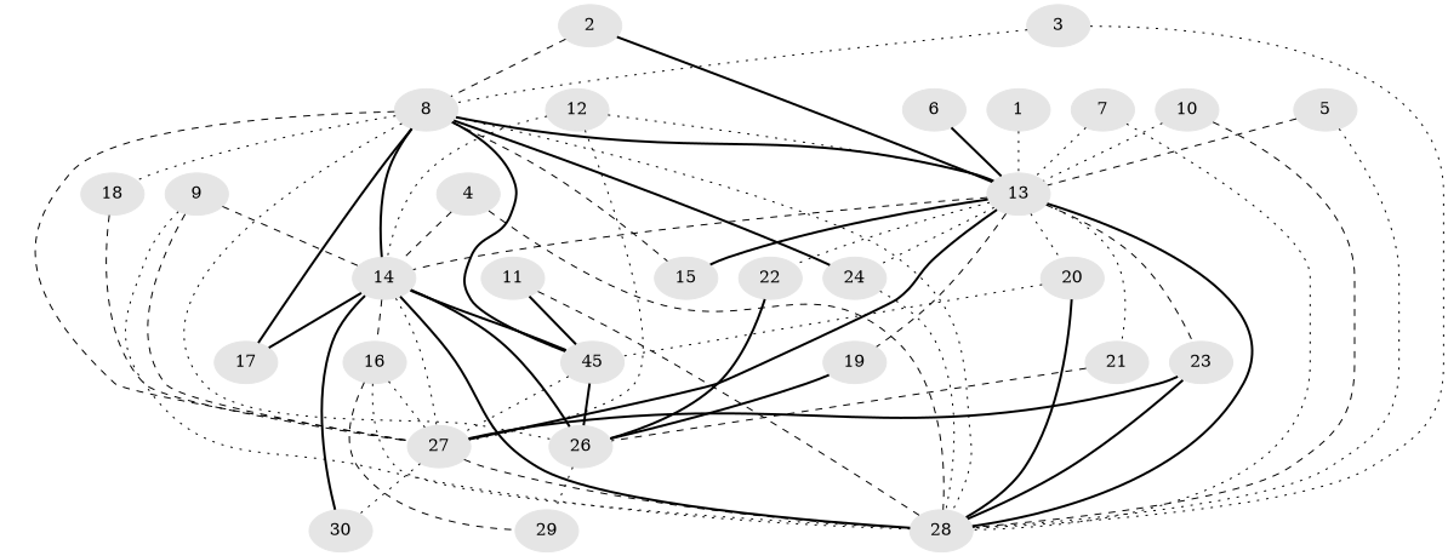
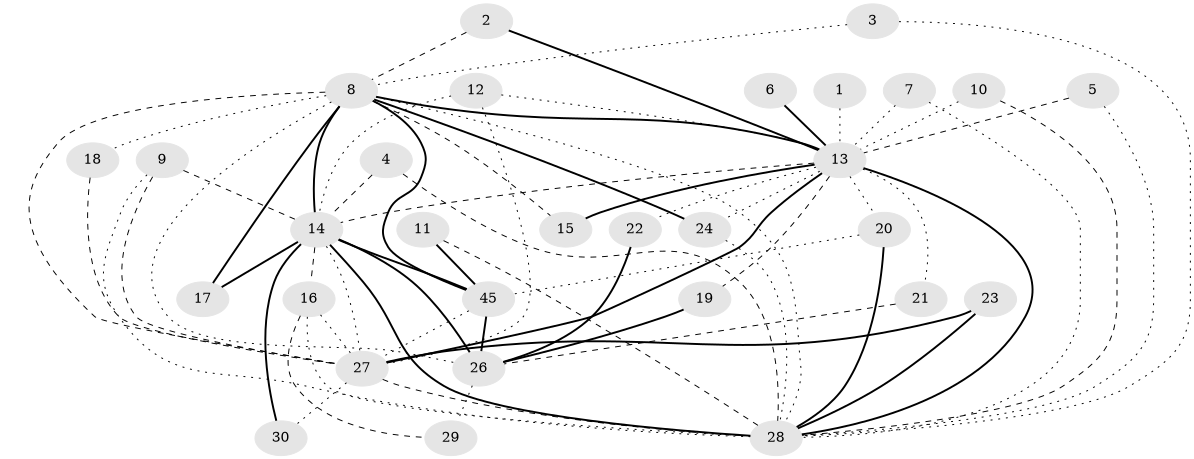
  graph {
    node [color=gray90 style=filled]
    edge [style=dotted weight=1.0]
    1
    13
    28
    14
    15
    24
    27
    19
    20
    21
    22
    23
    2
    8
    17
    18
    n17 [label=45]
    26
    3
    4
    16
    30
    5
    6
    7
    29
    9
    10
    11
    12
    1 -- 13 [weight=2.0]
    13 -- 28 [style=bold weight=4.0]
    13 -- 14 [style=dashed weight=6.0]
    13 -- 15 [style=bold]
    13 -- 24
    13 -- 27 [style=bold weight=5.0]
    13 -- 19 [style=dashed]
    13 -- 20
    13 -- 21
    13 -- 22
-   13 -- 23 [style=dashed]
    14 -- 28 [style=bold weight=6.0]
    14 -- 27 [weight=6.0]
    14 -- 17 [style=bold]
    14 -- n17 [style=bold weight=2.0]
    14 -- 26 [style=bold]
    14 -- 16 [style=dashed weight=2.0]
    14 -- 30 [style=bold]
    24 -- 28
    27 -- 28 [style=dashed weight=4.0]
    27 -- 30
    19 -- 26 [style=bold]
    20 -- 28 [style=bold weight=2.0]
    20 -- n17
    21 -- 26 [style=dashed]
    22 -- 26 [style=bold]
    23 -- 28 [style=bold]
    23 -- 27 [style=bold]
    2 -- 13 [style=bold]
    2 -- 8 [style=dashed]
    8 -- 13 [style=bold weight=2.0]
    8 -- 28 [weight=3.0]
    8 -- 14 [style=bold weight=3.0]
    8 -- 15 [style=dashed]
    8 -- 24 [style=bold]
    8 -- 27 [style=dashed weight=3.0]
    8 -- 17 [style=bold]
    8 -- 18
    8 -- n17 [style=bold]
    8 -- 26 [weight=2.0]
    18 -- 27 [style=dashed]
    n17 -- 27
    n17 -- 26 [style=bold]
    26 -- 29
    3 -- 28
    3 -- 8
    4 -- 28 [style=dashed]
    4 -- 14 [style=dashed]
    16 -- 28 [weight=2.0]
    16 -- 27
    16 -- 29 [style=dashed]
    5 -- 13 [style=dashed]
    5 -- 28
    6 -- 13 [style=bold weight=2.0]
    7 -- 13
    7 -- 28
    9 -- 28
    9 -- 14 [style=dashed]
    9 -- 27 [style=dashed]
    10 -- 13 [weight=2.0]
    10 -- 28 [style=dashed]
    11 -- 28 [style=dashed]
    11 -- n17 [style=bold]
    12 -- 13
    12 -- 14
    12 -- 27
  }
